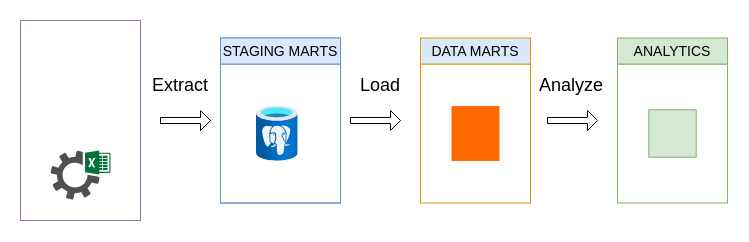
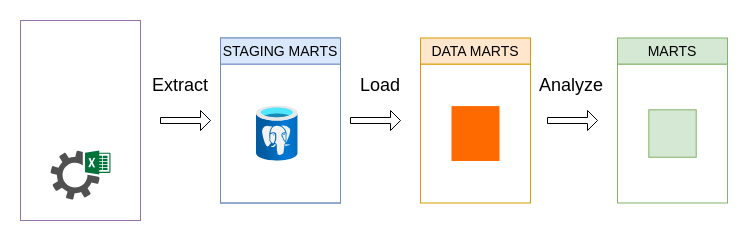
  <mxCell id="0" />
  <mxCell id="1" parent="0" />
  <mxCell id="2" value="&lt;font style=&quot;font-size: 18px;&quot;&gt;Extract&lt;/font&gt;" style="text;html=1;align=center;verticalAlign=middle;whiteSpace=wrap;rounded=0;" parent="1" vertex="1"><mxGeometry x="150" y="70" width="60" height="30" as="geometry" /></mxCell>
  <mxCell id="3" value="&lt;font style=&quot;font-size: 18px;&quot;&gt;Load&lt;/font&gt;" style="text;html=1;align=center;verticalAlign=middle;whiteSpace=wrap;rounded=0;" parent="1" vertex="1"><mxGeometry x="350" y="70" width="60" height="30" as="geometry" /></mxCell>
  <mxCell id="4" value="&lt;font style=&quot;font-size: 18px;&quot;&gt;Analyze&lt;/font&gt;" style="text;html=1;align=center;verticalAlign=middle;whiteSpace=wrap;rounded=0;" parent="1" vertex="1"><mxGeometry x="541" y="70" width="60" height="30" as="geometry" /></mxCell>
  <mxCell id="5" value="" style="group" parent="1" vertex="1" connectable="0"><mxGeometry x="220" y="37.5" width="120" height="165" as="geometry" /></mxCell>
  <mxCell id="6" value="" style="group;fillColor=none;strokeColor=#6c8ebf;container=0;" parent="5" vertex="1" connectable="0"><mxGeometry width="120.0" height="165" as="geometry" /></mxCell>
  <mxCell id="7" value="" style="rounded=0;whiteSpace=wrap;html=1;fillColor=none;strokeColor=#6c8ebf;" parent="5" vertex="1"><mxGeometry y="26.053" width="120.0" height="138.947" as="geometry" /></mxCell>
  <mxCell id="8" value="&lt;font style=&quot;font-size: 14px;&quot;&gt;STAGING MARTS&lt;/font&gt;" style="rounded=0;whiteSpace=wrap;html=1;fillColor=#dae8fc;strokeColor=#6c8ebf;" parent="5" vertex="1"><mxGeometry width="120.0" height="26.053" as="geometry" /></mxCell>
  <mxCell id="9" value="" style="image;aspect=fixed;html=1;points=[];align=center;fontSize=12;image=img/lib/azure2/databases/Azure_Database_PostgreSQL_Server.svg;fillColor=none;strokeColor=#6c8ebf;imageBackground=none;" parent="5" vertex="1"><mxGeometry x="36" y="67.737" width="41.684" height="55.579" as="geometry" /></mxCell>
  <mxCell id="10" value="" style="group" parent="1" vertex="1" connectable="0"><mxGeometry x="420" y="37.5" width="110" height="165" as="geometry" /></mxCell>
  <mxCell id="11" value="" style="points=[];aspect=fixed;html=1;align=center;shadow=0;dashed=0;fillColor=#FF6A00;strokeColor=none;shape=mxgraph.alibaba_cloud.clickhouse;" parent="10" vertex="1"><mxGeometry x="31" y="68.08" width="48" height="54.9" as="geometry" /></mxCell>
  <mxCell id="12" value="" style="rounded=0;whiteSpace=wrap;html=1;fillColor=none;strokeColor=#d79b00;" parent="10" vertex="1"><mxGeometry y="26.053" width="110" height="138.947" as="geometry" /></mxCell>
- <mxCell id="13" value="&lt;font style=&quot;font-size: 14px;&quot;&gt;DATA MARTS&lt;/font&gt;" style="rounded=0;whiteSpace=wrap;html=1;fillColor=#dae8fc;strokeColor=#d79b00;" parent="10" vertex="1"><mxGeometry width="110" height="26.053" as="geometry" /></mxCell>
+ <mxCell id="13" value="&lt;font style=&quot;font-size: 14px;&quot;&gt;DATA MARTS&lt;/font&gt;" style="rounded=0;whiteSpace=wrap;html=1;fillColor=#ffe6cc;strokeColor=#d79b00;" parent="10" vertex="1"><mxGeometry width="110" height="26.053" as="geometry" /></mxCell>
  <mxCell id="14" value="" style="group" parent="1" vertex="1" connectable="0"><mxGeometry x="617" y="37.5" width="110" height="165" as="geometry" /></mxCell>
  <mxCell id="15" value="" style="rounded=0;whiteSpace=wrap;html=1;fillColor=none;strokeColor=#82b366;" parent="14" vertex="1"><mxGeometry y="26.053" width="110" height="138.947" as="geometry" /></mxCell>
- <mxCell id="16" value="&lt;span style=&quot;font-size: 14px;&quot;&gt;ANALYTICS&lt;/span&gt;" style="rounded=0;whiteSpace=wrap;html=1;fillColor=#d5e8d4;strokeColor=#82b366;" parent="14" vertex="1"><mxGeometry width="110" height="26.053" as="geometry" /></mxCell>
+ <mxCell id="16" value="&lt;span style=&quot;font-size: 14px;&quot;&gt;MARTS&lt;/span&gt;" style="rounded=0;whiteSpace=wrap;html=1;fillColor=#d5e8d4;strokeColor=#82b366;" parent="14" vertex="1"><mxGeometry width="110" height="26.053" as="geometry" /></mxCell>
  <mxCell id="17" value="" style="points=[];aspect=fixed;html=1;align=center;shadow=0;dashed=0;fillColor=#d5e8d4;strokeColor=#82b366;shape=mxgraph.alibaba_cloud.nlp-sa_sentiment_analysis;" parent="14" vertex="1"><mxGeometry x="31.3" y="71.83" width="47.4" height="47.4" as="geometry" /></mxCell>
  <mxCell id="18" value="" style="shape=singleArrow;whiteSpace=wrap;html=1;" parent="1" vertex="1"><mxGeometry x="160" y="110" width="50" height="20" as="geometry" /></mxCell>
  <mxCell id="19" value="" style="shape=singleArrow;whiteSpace=wrap;html=1;" parent="1" vertex="1"><mxGeometry x="350" y="110" width="50" height="20" as="geometry" /></mxCell>
  <mxCell id="20" value="" style="shape=singleArrow;whiteSpace=wrap;html=1;" parent="1" vertex="1"><mxGeometry x="547" y="110" width="50" height="20" as="geometry" /></mxCell>
  <mxCell id="21" value="" style="group" vertex="1" connectable="0" parent="1"><mxGeometry x="20" y="20" width="120" height="200" as="geometry" /></mxCell>
  <mxCell id="22" value="" style="rounded=0;whiteSpace=wrap;html=1;fillColor=none;strokeColor=#9673a6;" parent="21" vertex="1"><mxGeometry width="120" height="200" as="geometry" /></mxCell>
  <mxCell id="23" value="" style="shape=image;verticalLabelPosition=bottom;labelBackgroundColor=default;verticalAlign=top;aspect=fixed;imageAspect=0;image=https://d3g3pd9iiem0rf.cloudfront.net/public-eu-central-1/users/51dabfde-496f-4dcb-8453-b9afcc656a2e/avatar/Add_a_heading__1__fa3c82109f4e6a54.png;" vertex="1" parent="21"><mxGeometry x="22.5" y="15" width="75" height="75" as="geometry" /></mxCell>
  <mxCell id="24" value="" style="sketch=0;pointerEvents=1;shadow=0;dashed=0;html=1;strokeColor=none;fillColor=#505050;labelPosition=center;verticalLabelPosition=bottom;verticalAlign=top;outlineConnect=0;align=center;shape=mxgraph.office.services.excel_services;" parent="21" vertex="1"><mxGeometry x="30" y="130" width="60" height="49" as="geometry" /></mxCell>
